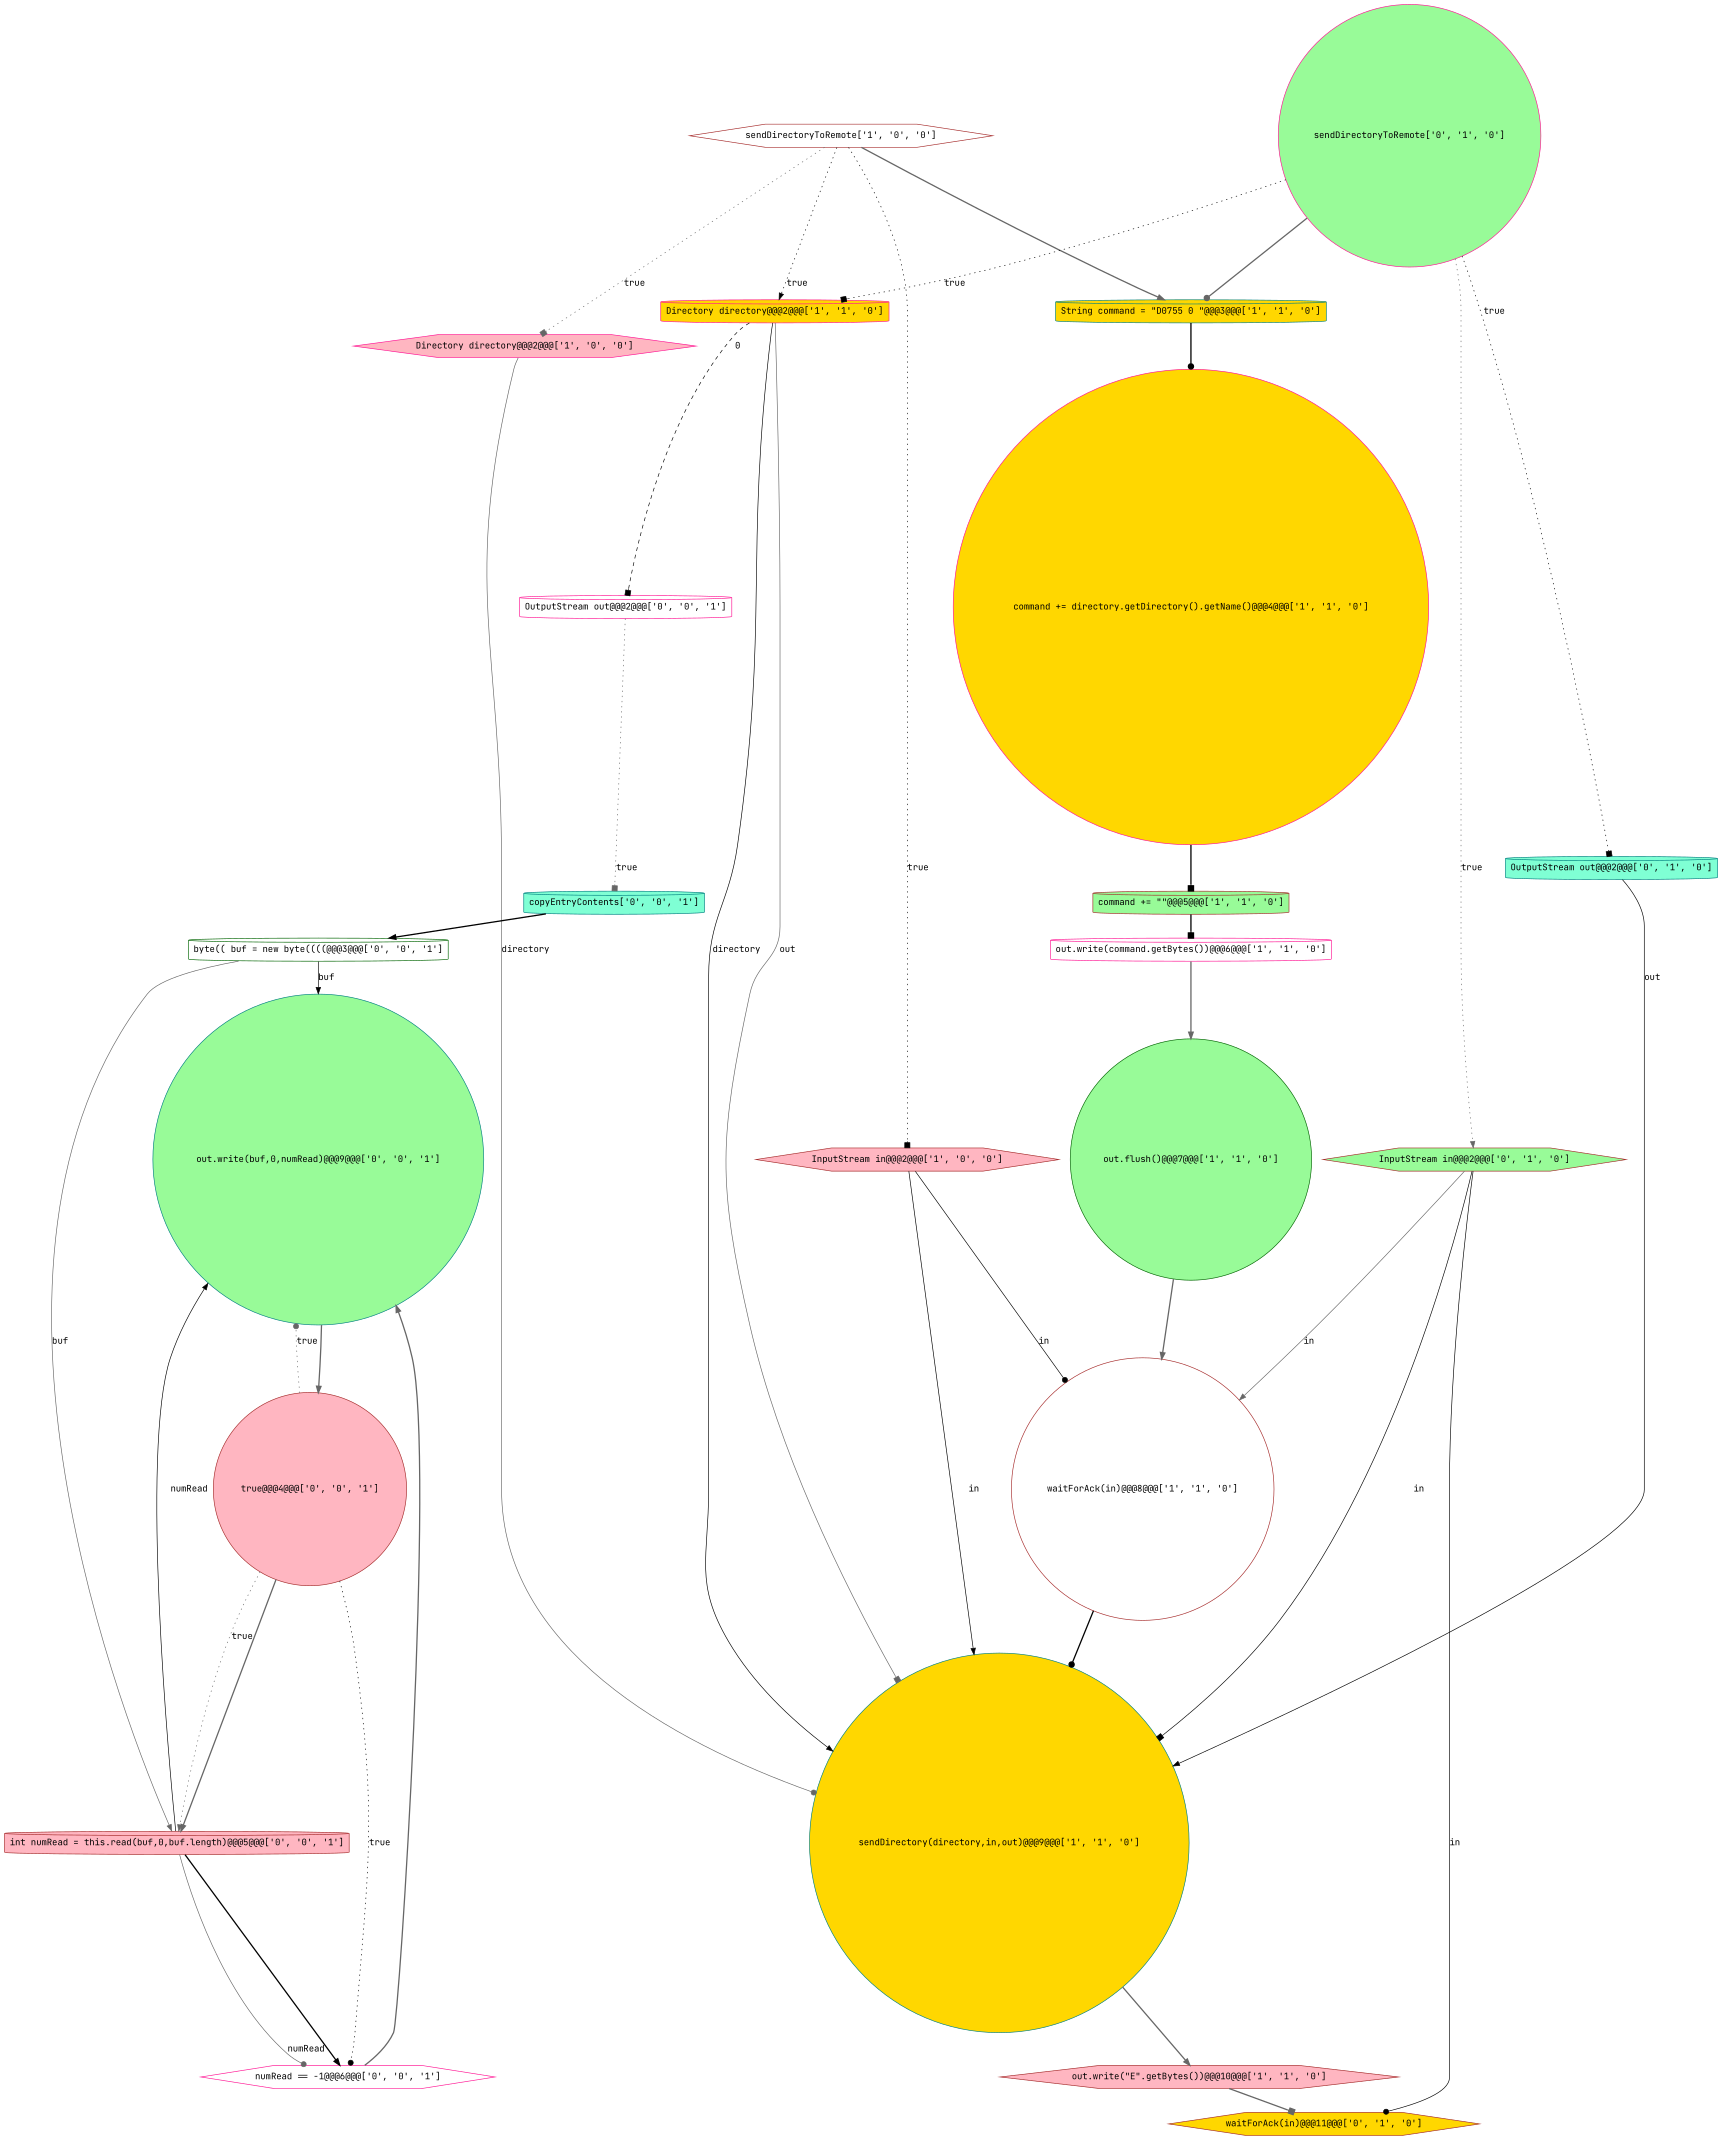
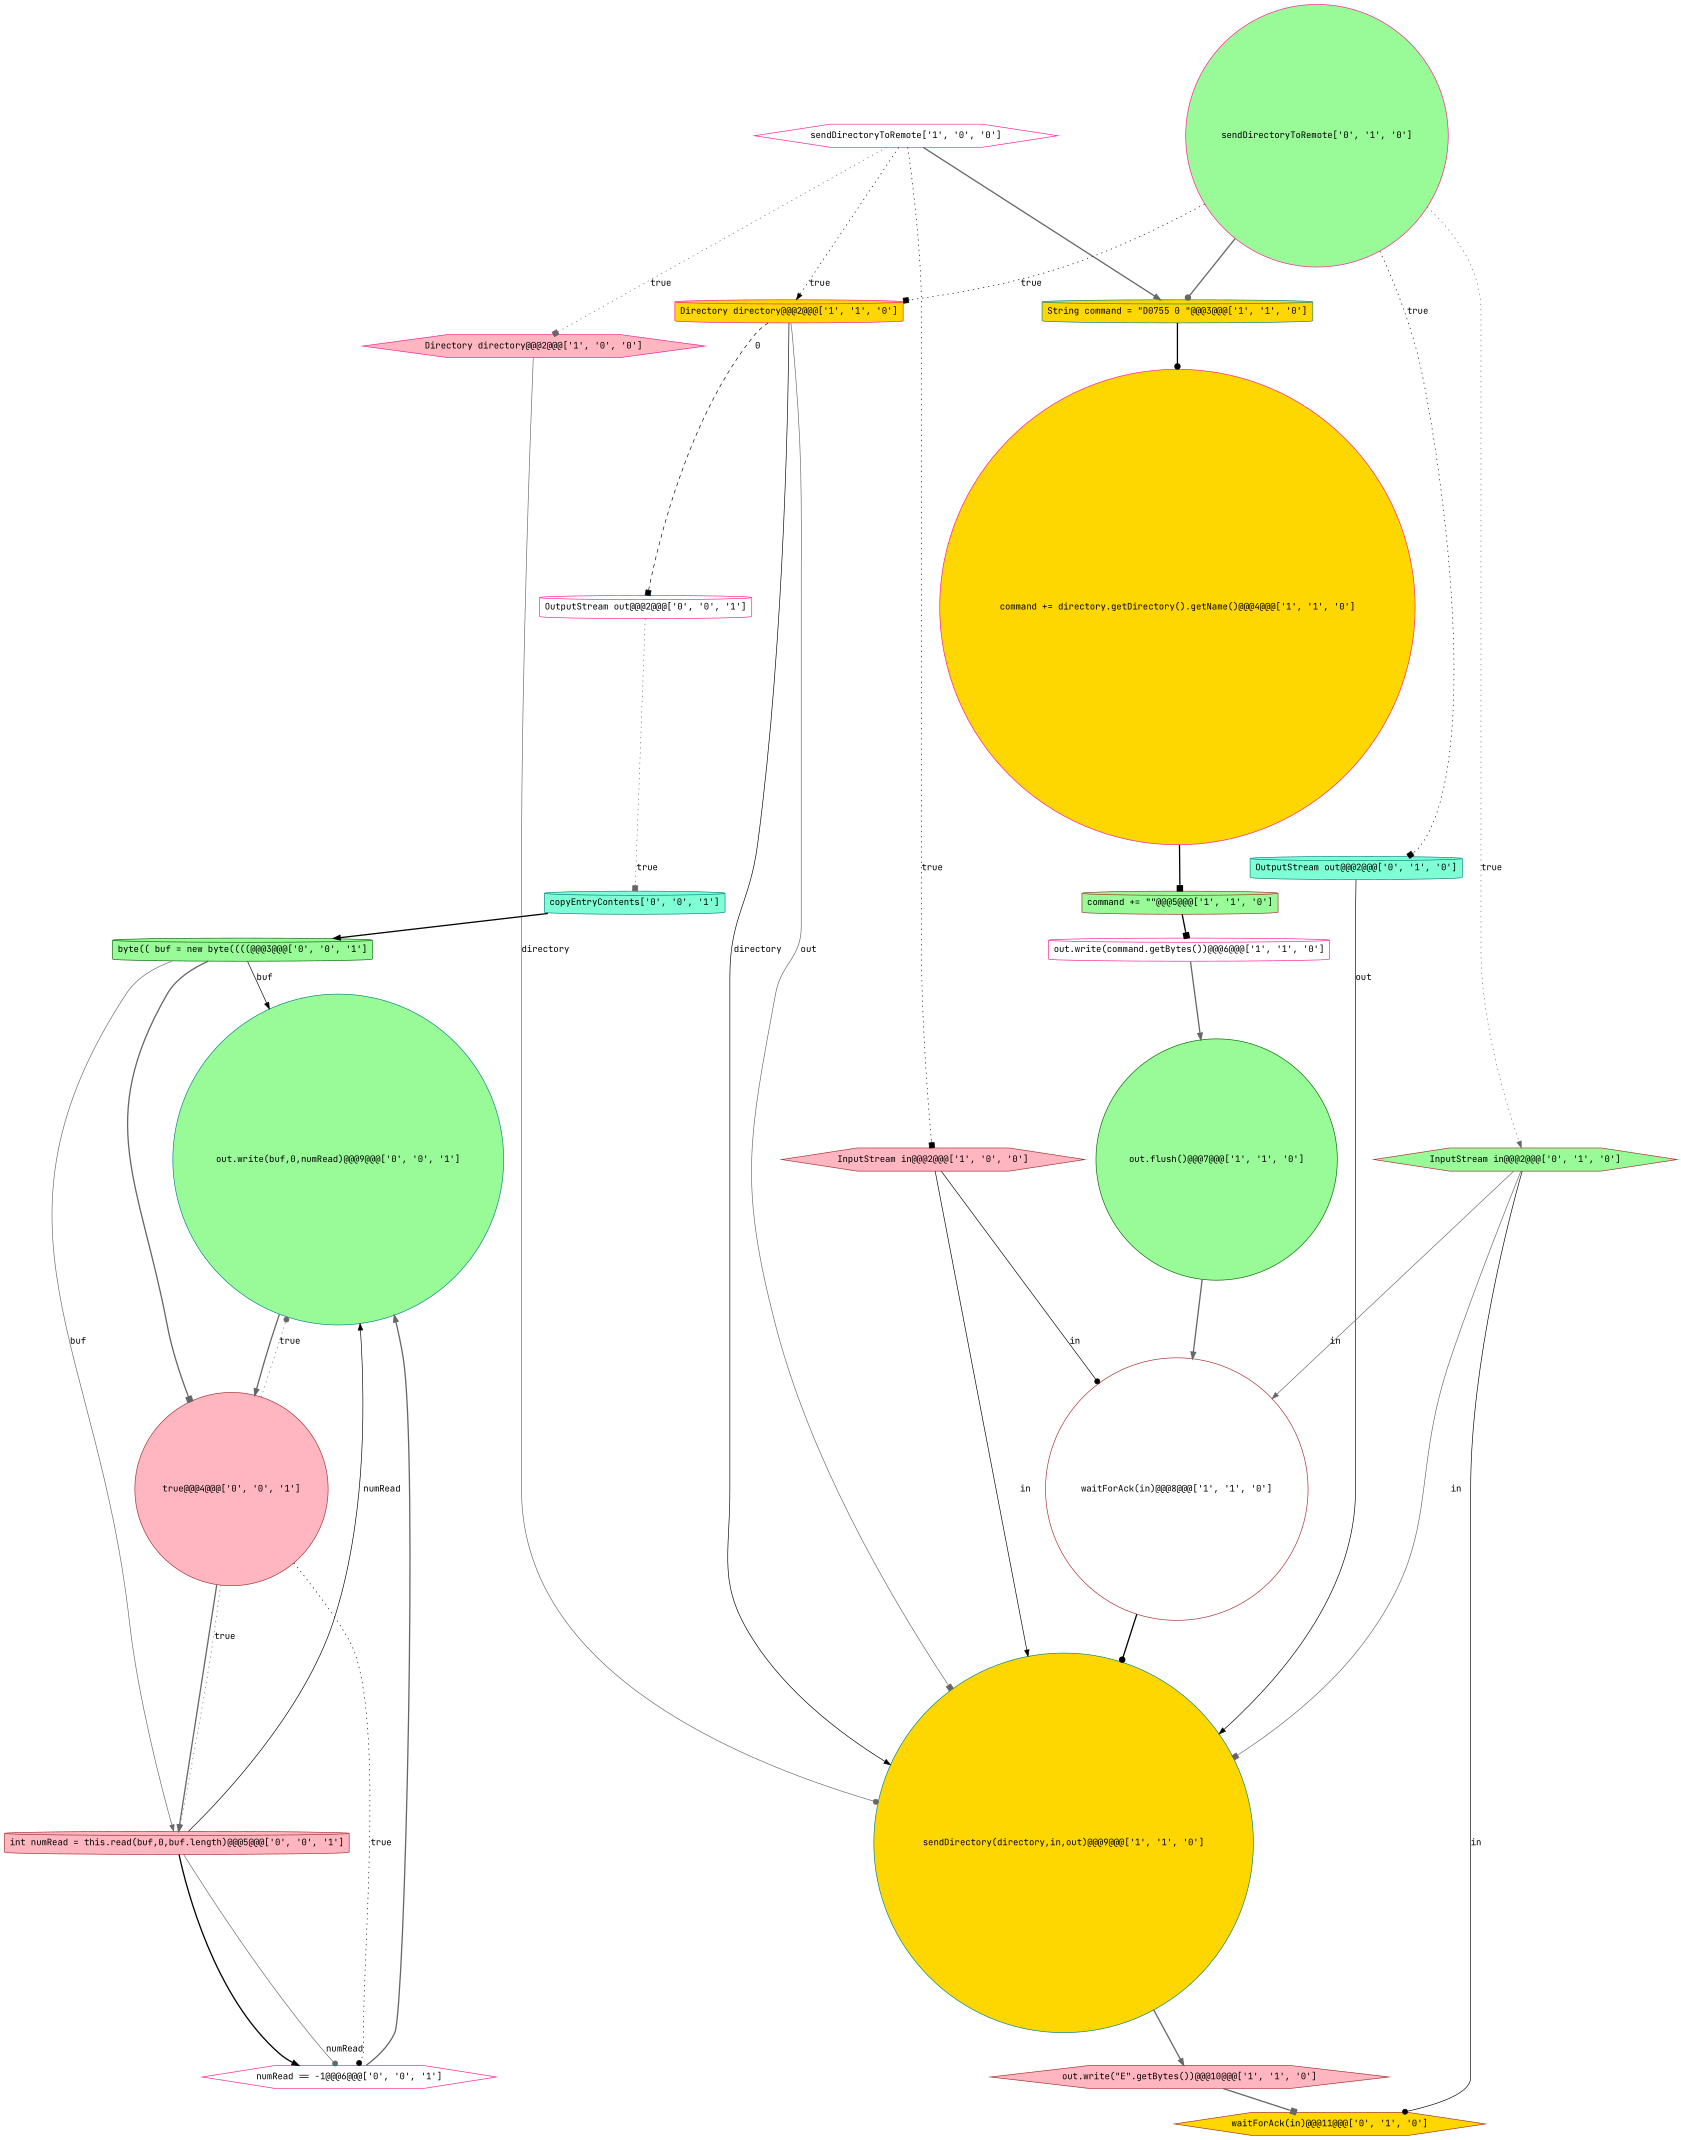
  digraph {
    fontname="JetBrains Mono"
    node [color=brown fillcolor=palegreen fontname="JetBrains Mono" shape=cylinder style=filled]
    edge [arrowhead=normal color=black fontname="JetBrains Mono" style=bold]
    n1 [fillcolor=white label="waitForAck(in)@@@8@@@['1', '1', '0']" shape=circle]
    n2 [color=teal fillcolor=gold label="sendDirectory(directory,in,out)@@@9@@@['1', '1', '0']" shape=circle]
    n3 [fillcolor=lightpink label="out.write(\"E\".getBytes())@@@10@@@['1', '1', '0']" shape=hexagon]
-   n4 [fillcolor=white label="sendDirectoryToRemote['1', '0', '0']" shape=hexagon]
+   n4 [color=deeppink fillcolor=white label="sendDirectoryToRemote['1', '0', '0']" shape=hexagon]
    n5 [fillcolor=lightpink label="InputStream in@@@2@@@['1', '0', '0']" shape=hexagon]
    n6 [color=teal fillcolor=gold label="String command = \"D0755 0 \"@@@3@@@['1', '1', '0']"]
    n7 [color=deeppink fillcolor=lightpink label="Directory directory@@@2@@@['1', '0', '0']" shape=hexagon]
    n8 [color=deeppink fillcolor=gold label="Directory directory@@@2@@@['1', '1', '0']"]
    n9 [color=deeppink fillcolor=gold label="command += directory.getDirectory().getName()@@@4@@@['1', '1', '0']" shape=circle]
    n10 [color=deeppink fillcolor=white label="OutputStream out@@@2@@@['0', '0', '1']"]
    n11 [color=teal label="out.write(buf,0,numRead)@@@9@@@['0', '0', '1']" shape=circle]
    n12 [fillcolor=lightpink label="true@@@4@@@['0', '0', '1']" shape=circle]
    n13 [color=deeppink fillcolor=white label="numRead == -1@@@6@@@['0', '0', '1']" shape=hexagon]
    n14 [fillcolor=lightpink label="int numRead = this.read(buf,0,buf.length)@@@5@@@['0', '0', '1']"]
-   n15 [color=darkgreen fillcolor=white label="byte(( buf = new byte((((@@@3@@@['0', '0', '1']"]
+   n15 [color=darkgreen label="byte(( buf = new byte((((@@@3@@@['0', '0', '1']"]
    n16 [fillcolor=gold label="waitForAck(in)@@@11@@@['0', '1', '0']" shape=hexagon]
    n17 [color=teal fillcolor=aquamarine label="copyEntryContents['0', '0', '1']"]
    n18 [color=darkgreen label="out.flush()@@@7@@@['1', '1', '0']" shape=circle]
    n19 [color=deeppink fillcolor=white label="out.write(command.getBytes())@@@6@@@['1', '1', '0']"]
    n20 [color=teal fillcolor=aquamarine label="OutputStream out@@@2@@@['0', '1', '0']"]
    n21 [label="command += \"\"@@@5@@@['1', '1', '0']"]
    n22 [label="InputStream in@@@2@@@['0', '1', '0']" shape=hexagon]
    n23 [color=deeppink label="sendDirectoryToRemote['0', '1', '0']" shape=circle]
    n1 -> n2 [arrowhead=dot]
    n2 -> n3 [color=gray40]
    n3 -> n16 [arrowhead=box color=gray40]
    n4 -> n5 [arrowhead=box label=true style=dotted]
    n4 -> n6 [color=gray40]
    n4 -> n7 [arrowhead=box color=gray40 label=true style=dotted]
    n4 -> n8 [label=true style=dotted]
    n5 -> n1 [arrowhead=dot label=in style=solid]
    n5 -> n2 [label=in style=solid]
    n6 -> n9 [arrowhead=dot]
    n7 -> n2 [arrowhead=dot color=gray40 label=directory style=solid]
    n8 -> n2 [label=directory style=solid]
    n8 -> n2 [arrowhead=box color=gray40 label=out style=solid]
    n8 -> n10 [arrowhead=box label=0 style=dashed]
    n9 -> n21 [arrowhead=box]
    n10 -> n17 [arrowhead=box color=gray40 label=true style=dotted]
    n11 -> n12 [color=gray40]
    n12 -> n11 [arrowhead=dot color=gray40 label=true style=dotted]
    n12 -> n13 [arrowhead=dot label=true style=dotted]
    n12 -> n14 [color=gray40]
    n12 -> n14 [color=gray40 label=true style=dotted]
    n13 -> n11 [color=gray40]
    n14 -> n11 [label=numRead style=solid]
    n14 -> n13
    n14 -> n13 [arrowhead=dot color=gray40 label=numRead style=solid]
    n15 -> n11 [label=buf style=solid]
+   n15 -> n12 [arrowhead=box color=gray40]
    n15 -> n14 [color=gray40 label=buf style=solid]
    n17 -> n15
    n18 -> n1 [color=gray40]
    n19 -> n18 [color=gray40]
    n20 -> n2 [label=out style=solid]
    n21 -> n19 [arrowhead=box]
    n22 -> n1 [color=gray40 label=in style=solid]
-   n22 -> n2 [arrowhead=box label=in style=solid]
+   n22 -> n2 [arrowhead=box color=gray40 label=in style=solid]
    n22 -> n16 [arrowhead=dot label=in style=solid]
    n23 -> n6 [arrowhead=dot color=gray40]
    n23 -> n8 [arrowhead=box label=true style=dotted]
    n23 -> n20 [arrowhead=box label=true style=dotted]
    n23 -> n22 [color=gray40 label=true style=dotted]
  }
